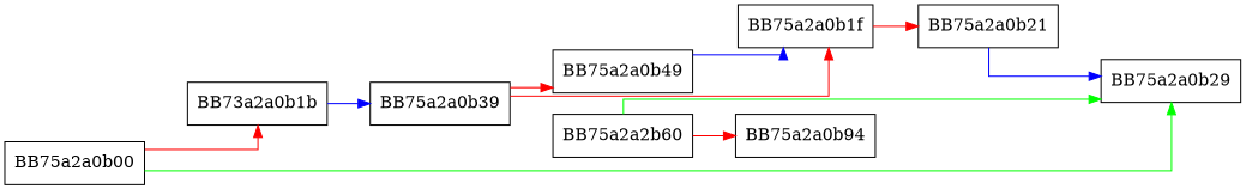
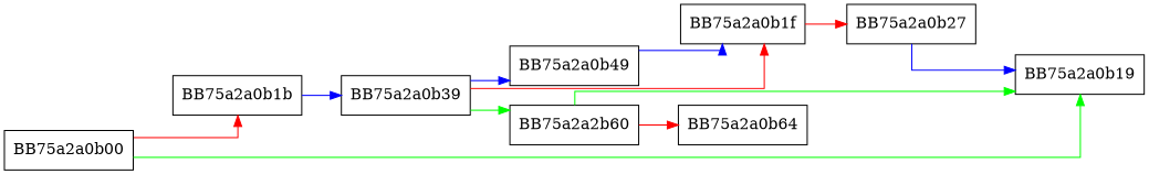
  digraph {
    rankdir=LR
    splines=ortho
    node [shape=box]
    edge [color=red]
    BB75a2a0b00
-   BB75a2a0b1b [label=BB73a2a0b1b]
-   BB75a2a0b29
-   BB75a2a0b27 [label=BB75a2a0b21]
+   BB75a2a0b1b
+   BB75a2a0b29 [label=BB75a2a0b19]
+   BB75a2a0b27
    BB75a2a0b39
    BB75a2a0b1f
    n7 [label=BB75a2a2b60]
    BB75a2a0b49
-   BB75a2a0b64 [label=BB75a2a0b94]
+   BB75a2a0b64
    BB75a2a0b00 -> BB75a2a0b1b
    BB75a2a0b00 -> BB75a2a0b29 [color=green]
    BB75a2a0b1b -> BB75a2a0b39 [color=blue]
    BB75a2a0b27 -> BB75a2a0b29 [color=blue]
    BB75a2a0b39 -> BB75a2a0b1f
-   BB75a2a0b39 -> BB75a2a0b49
+   BB75a2a0b39 -> n7 [color=green]
+   BB75a2a0b39 -> BB75a2a0b49 [color=blue]
    BB75a2a0b1f -> BB75a2a0b27
    n7 -> BB75a2a0b29 [color=green]
    n7 -> BB75a2a0b64
    BB75a2a0b49 -> BB75a2a0b1f [color=blue]
  }
